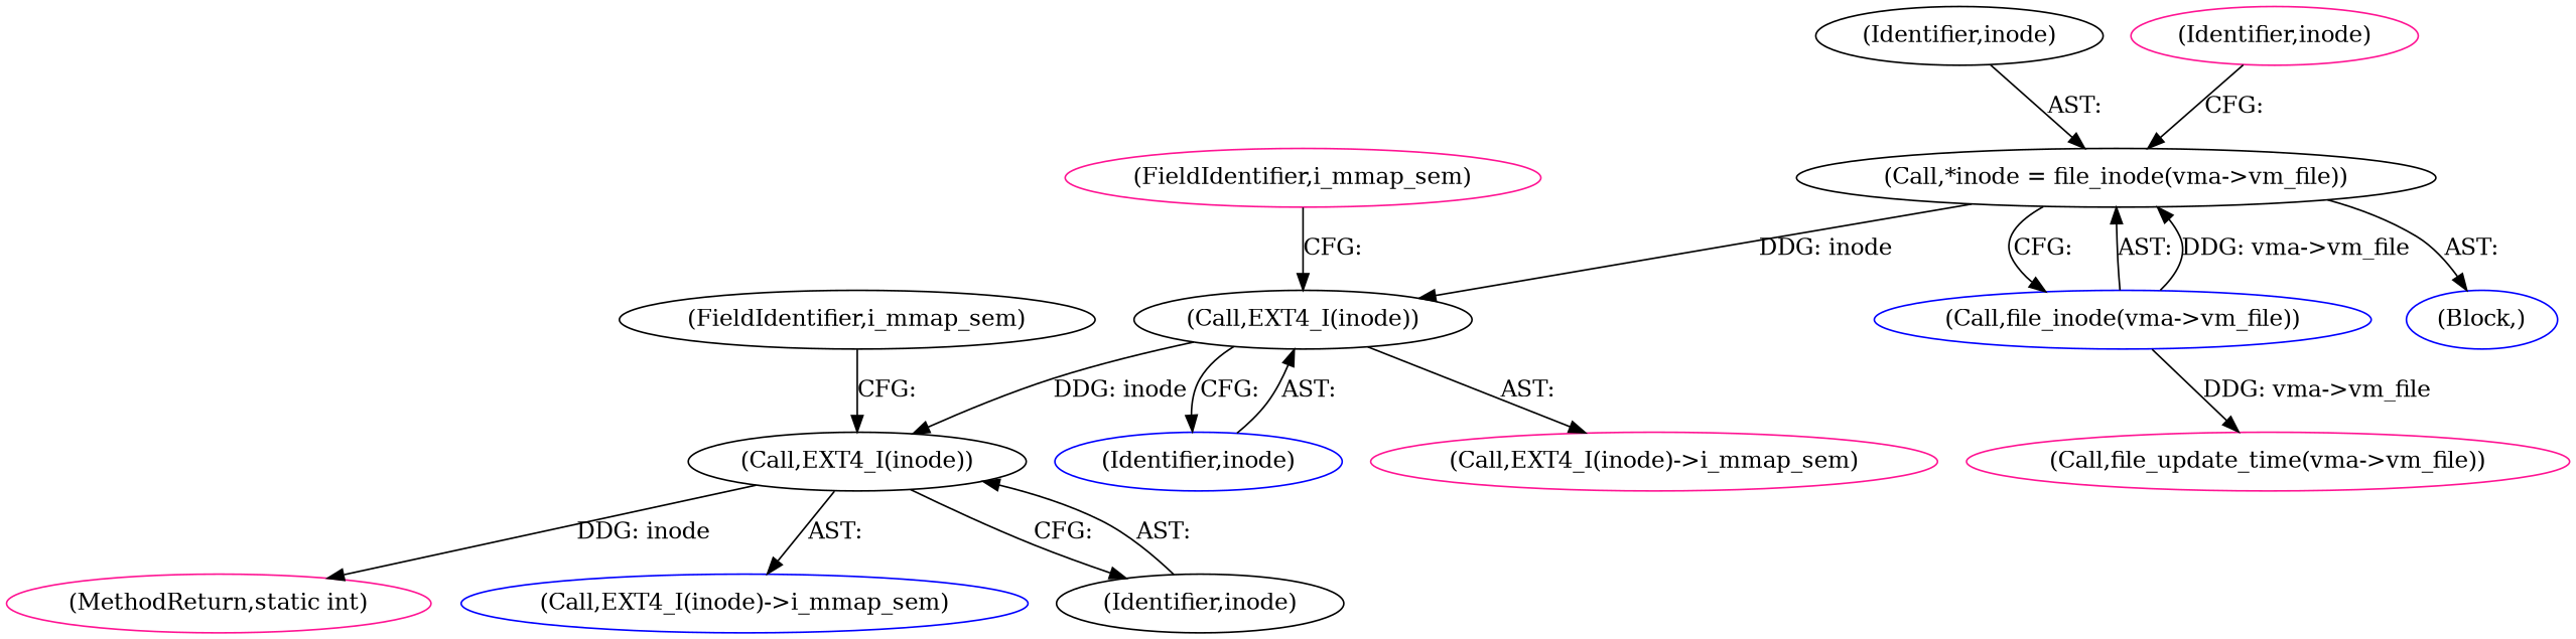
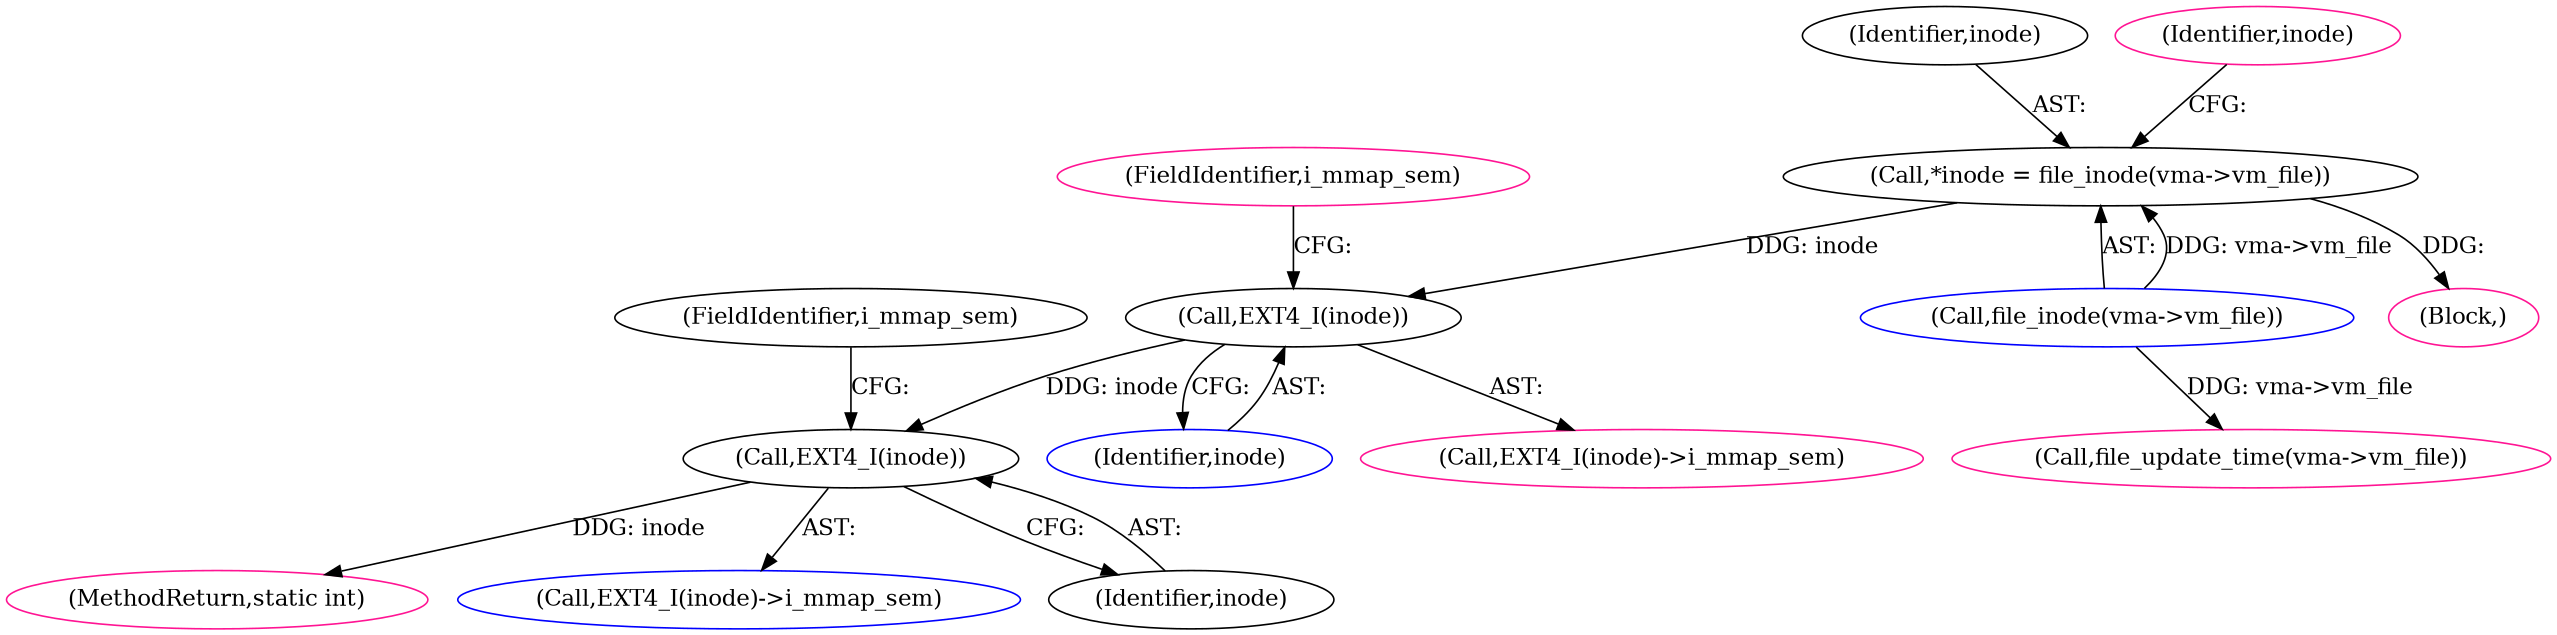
  digraph {
    node [color=black]
    n1 [label="(Call,*inode = file_inode(vma->vm_file))"]
    n2 [color=blue label="(Call,file_inode(vma->vm_file))"]
    n3 [label="(Call,EXT4_I(inode))"]
-   n4 [color=blue label="(Block,)"]
+   n4 [color=deeppink label="(Block,)"]
    n5 [color=deeppink label="(Call,file_update_time(vma->vm_file))"]
    n6 [label="(Call,EXT4_I(inode))"]
    n7 [color=blue label="(Identifier,inode)"]
    n8 [color=deeppink label="(Call,EXT4_I(inode)->i_mmap_sem)"]
    n9 [color=deeppink label="(MethodReturn,static int)"]
    n10 [color=blue label="(Call,EXT4_I(inode)->i_mmap_sem)"]
    n11 [label="(Identifier,inode)"]
    n12 [label="(Identifier,inode)"]
    n13 [color=deeppink label="(Identifier,inode)"]
    n14 [label="(FieldIdentifier,i_mmap_sem)"]
    n15 [color=deeppink label="(FieldIdentifier,i_mmap_sem)"]
-   n1 -> n2 [label="CFG: "]
    n1 -> n3 [label="DDG: inode"]
-   n1 -> n4 [label="AST: "]
+   n1 -> n4 [label="DDG: "]
    n2 -> n1 [label="AST: "]
    n2 -> n1 [label="DDG: vma->vm_file"]
    n2 -> n5 [label="DDG: vma->vm_file"]
    n3 -> n6 [label="DDG: inode"]
    n3 -> n7 [label="CFG: "]
    n3 -> n8 [label="AST: "]
    n6 -> n9 [label="DDG: inode"]
    n6 -> n10 [label="AST: "]
    n6 -> n11 [label="CFG: "]
    n7 -> n3 [label="AST: "]
    n11 -> n6 [label="AST: "]
    n12 -> n1 [label="AST: "]
    n13 -> n1 [label="CFG: "]
    n14 -> n6 [label="CFG: "]
    n15 -> n3 [label="CFG: "]
  }
